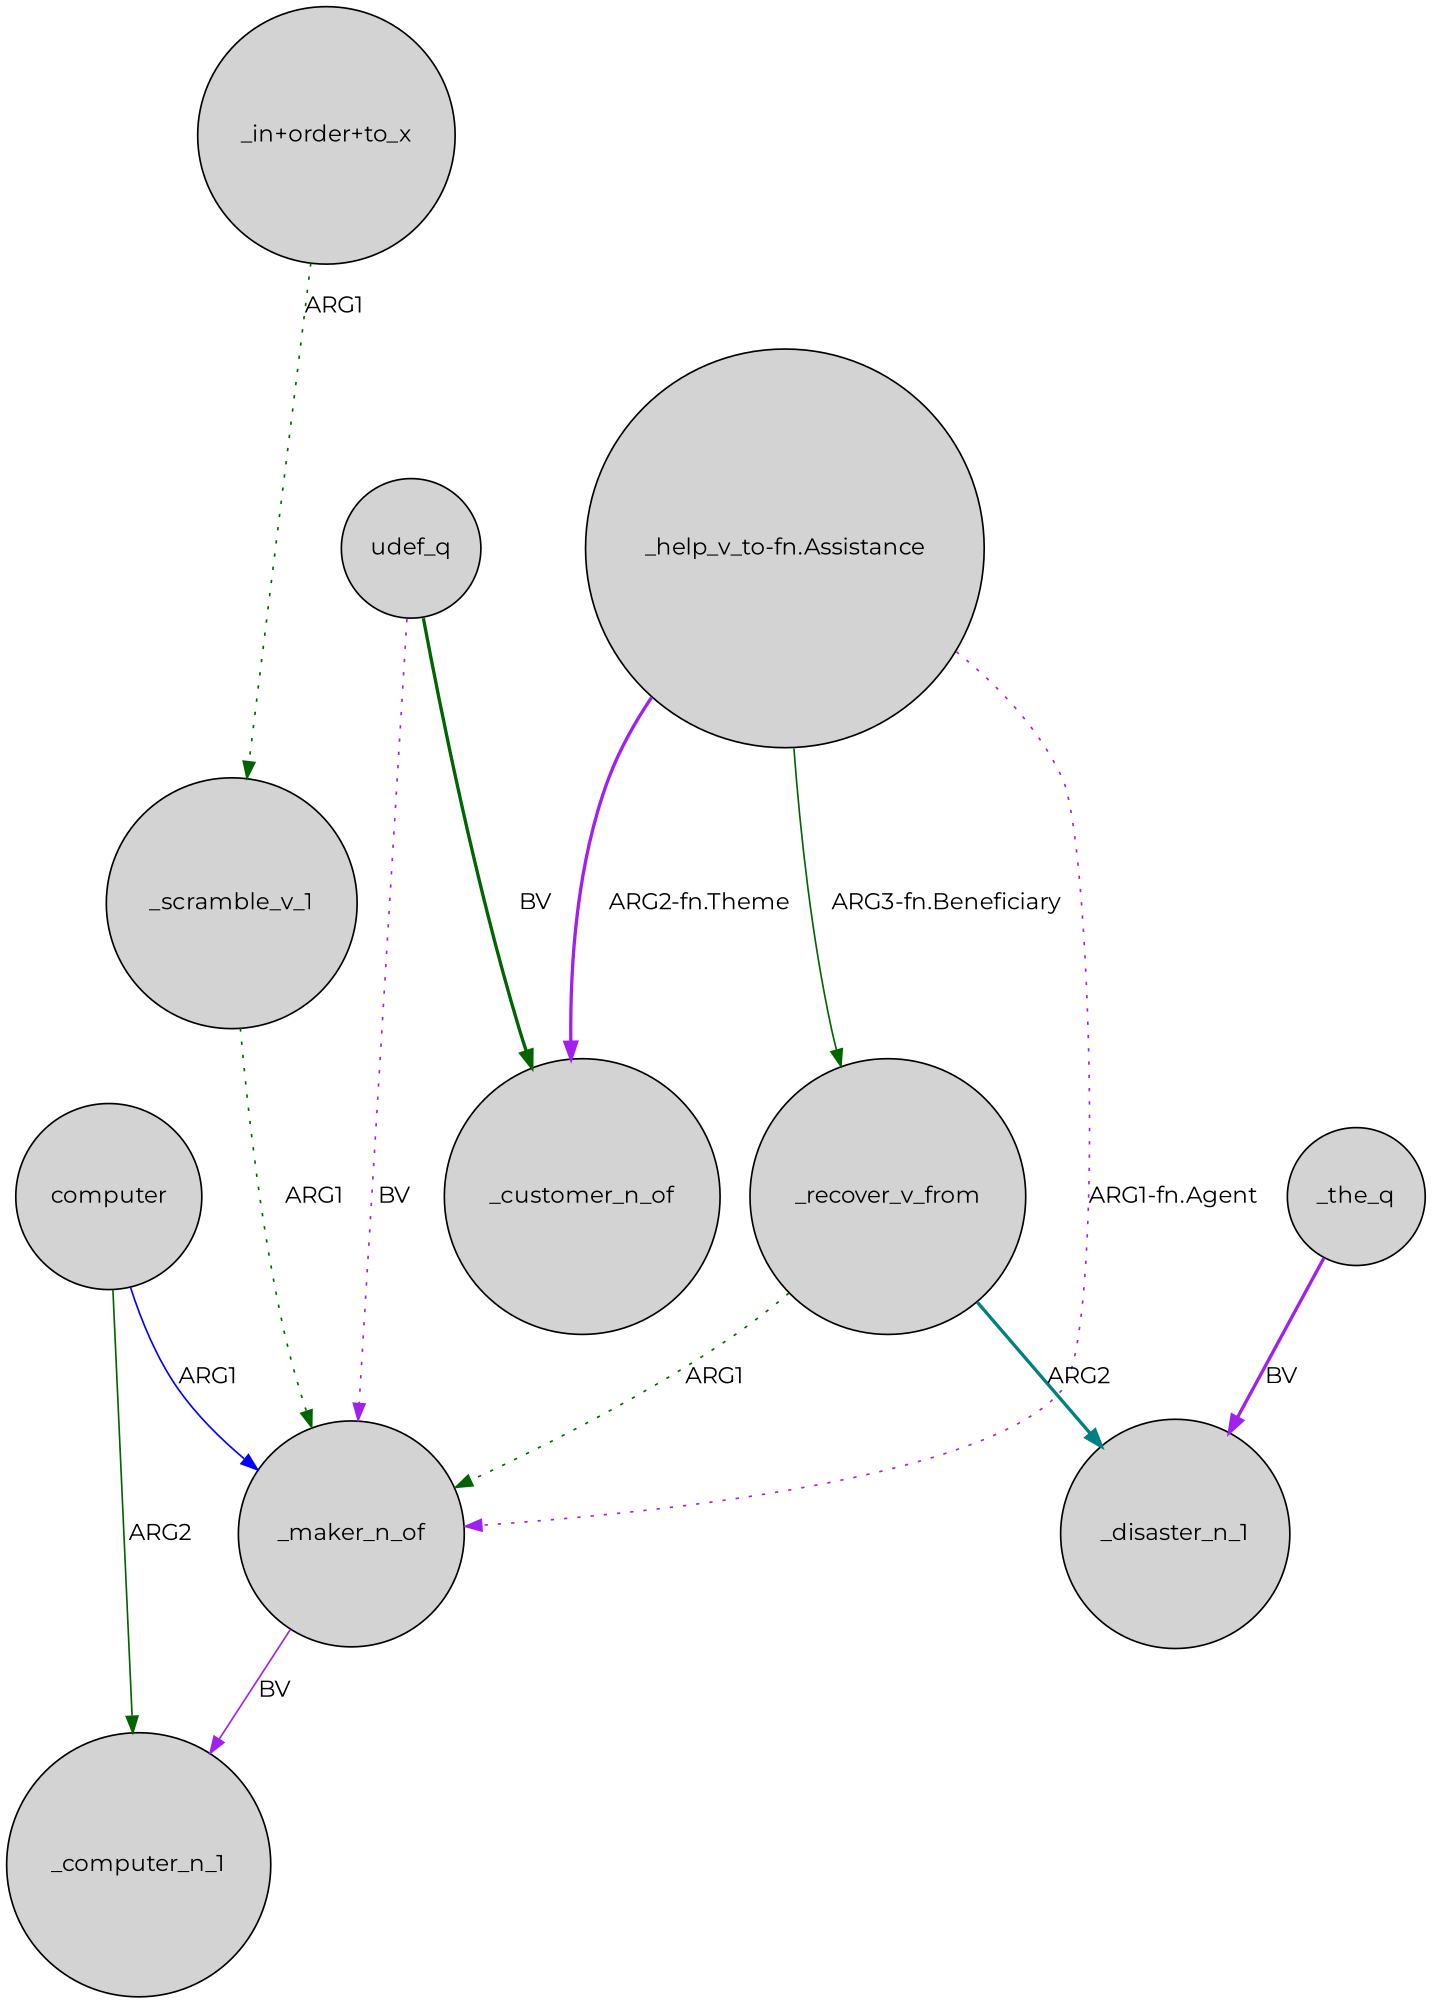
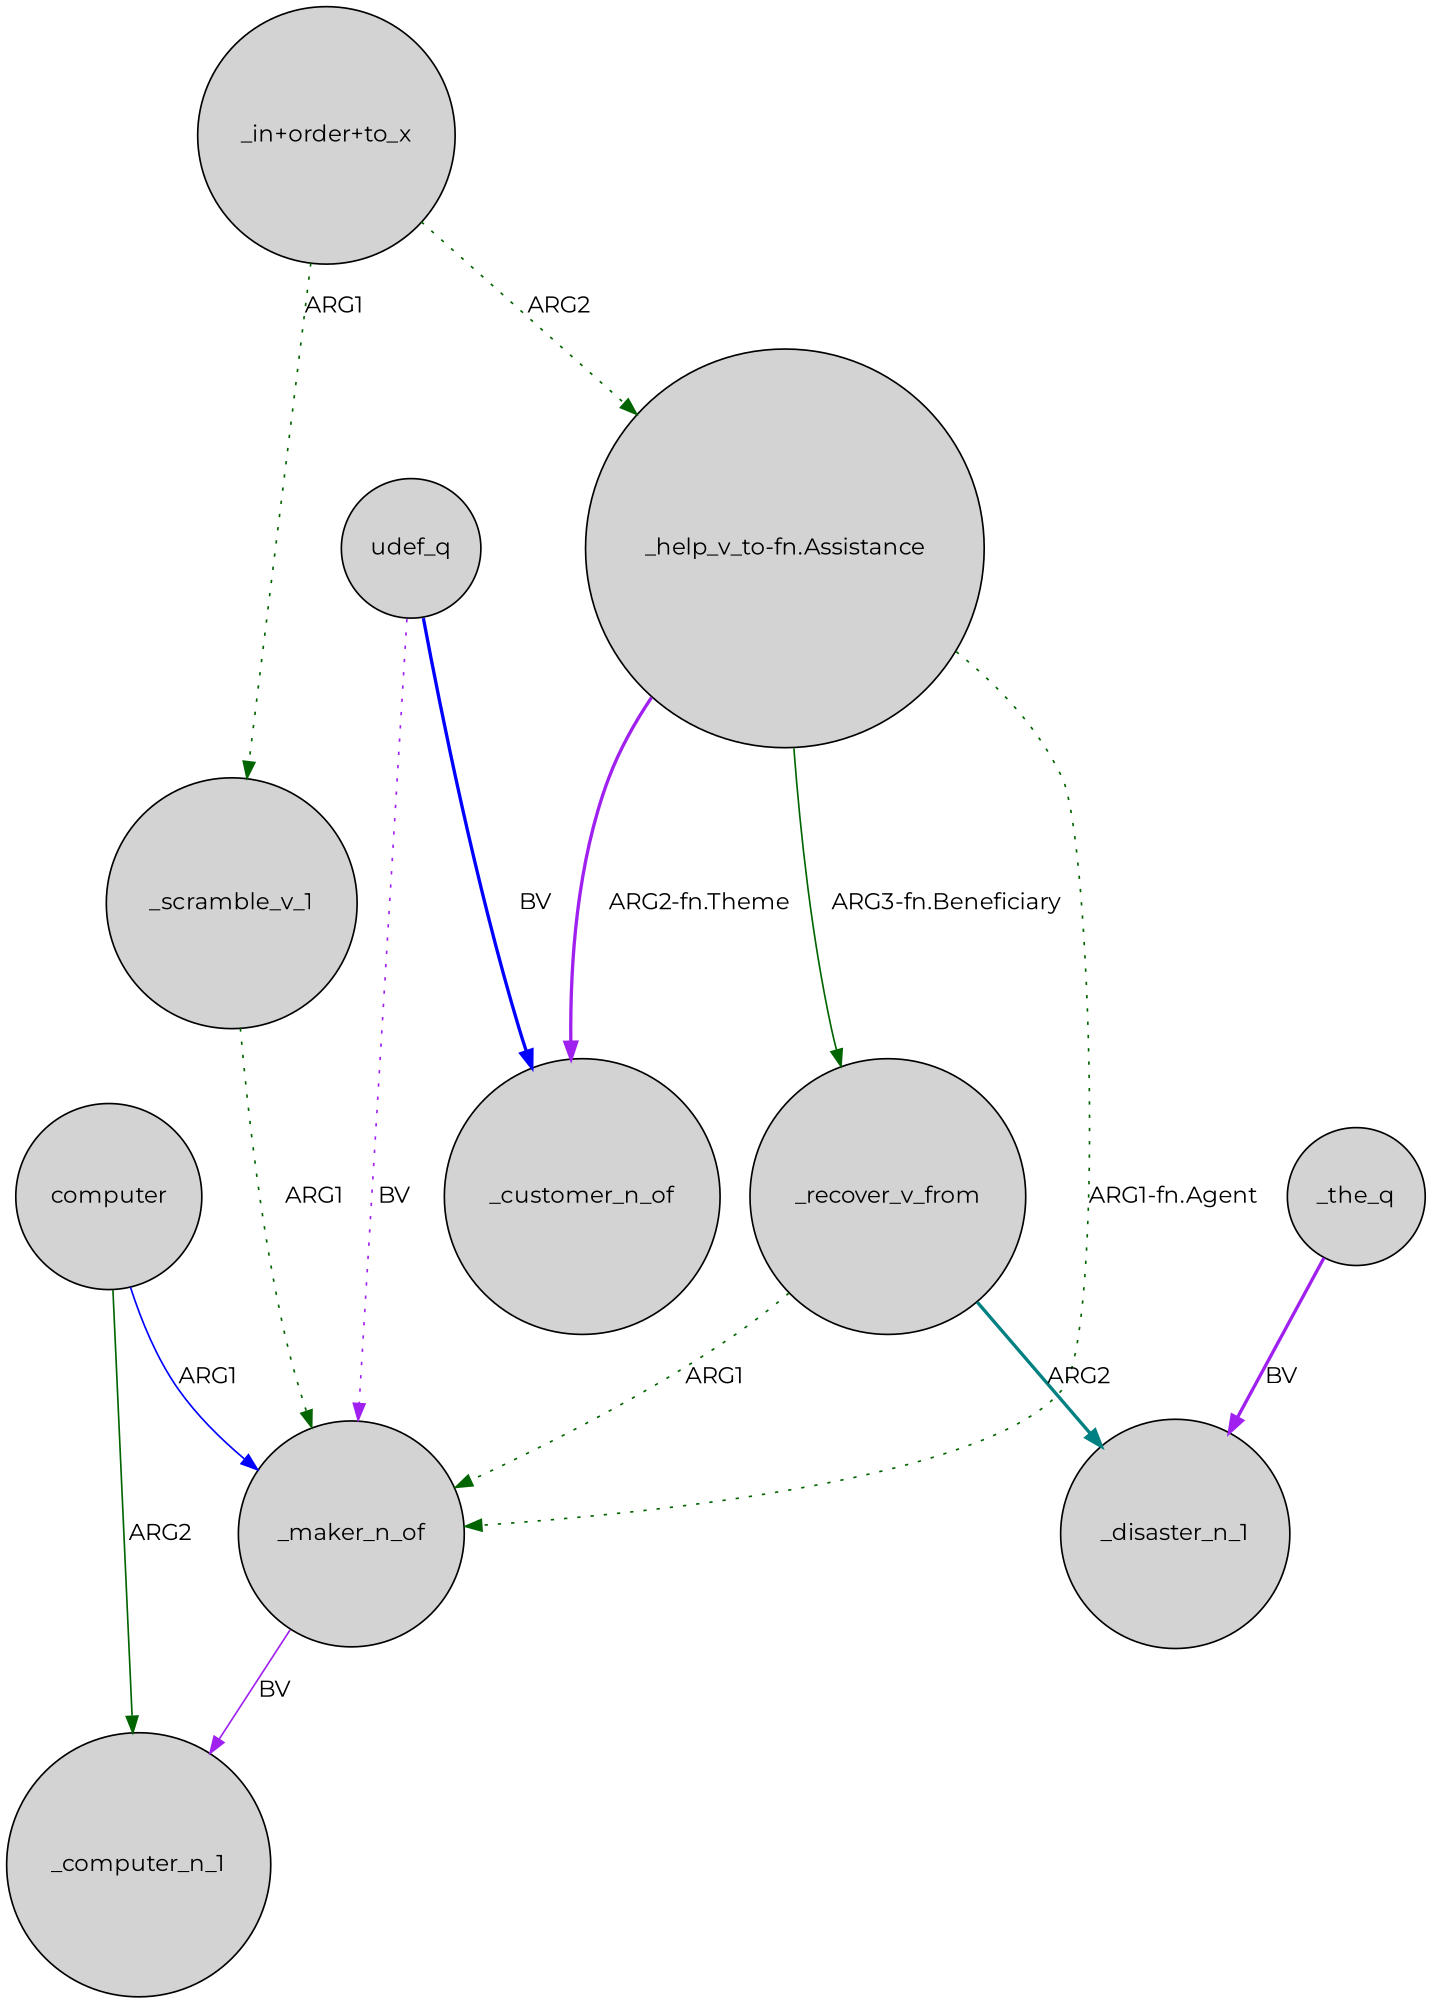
  digraph {
    fontname=Montserrat
    node [fontname=Montserrat shape=circle style=filled]
    edge [color=darkgreen fontname=Montserrat style=dotted]
    n1 [label=computer]
    _maker_n_of
    _computer_n_1
    "_in+order+to_x"
    "_help_v_to-fn.Assistance"
    _scramble_v_1
    _recover_v_from
    _customer_n_of
    _disaster_n_1
    _the_q
    udef_q
    n1 -> _maker_n_of [color=blue label=ARG1 style=solid]
    n1 -> _computer_n_1 [label=ARG2 style=solid]
    _maker_n_of -> _computer_n_1 [color=purple label=BV style=solid]
+   "_in+order+to_x" -> "_help_v_to-fn.Assistance" [label=ARG2]
    "_in+order+to_x" -> _scramble_v_1 [label=ARG1]
-   "_help_v_to-fn.Assistance" -> _maker_n_of [color=purple label="ARG1-fn.Agent"]
+   "_help_v_to-fn.Assistance" -> _maker_n_of [label="ARG1-fn.Agent"]
    "_help_v_to-fn.Assistance" -> _recover_v_from [label="ARG3-fn.Beneficiary" style=solid]
    "_help_v_to-fn.Assistance" -> _customer_n_of [color=purple label="ARG2-fn.Theme" style=bold]
    _scramble_v_1 -> _maker_n_of [label=ARG1]
    _recover_v_from -> _maker_n_of [label=ARG1]
    _recover_v_from -> _disaster_n_1 [color=teal label=ARG2 style=bold]
    _the_q -> _disaster_n_1 [color=purple label=BV style=bold]
    udef_q -> _maker_n_of [color=purple label=BV]
-   udef_q -> _customer_n_of [label=BV style=bold]
+   udef_q -> _customer_n_of [color=blue label=BV style=bold]
  }
